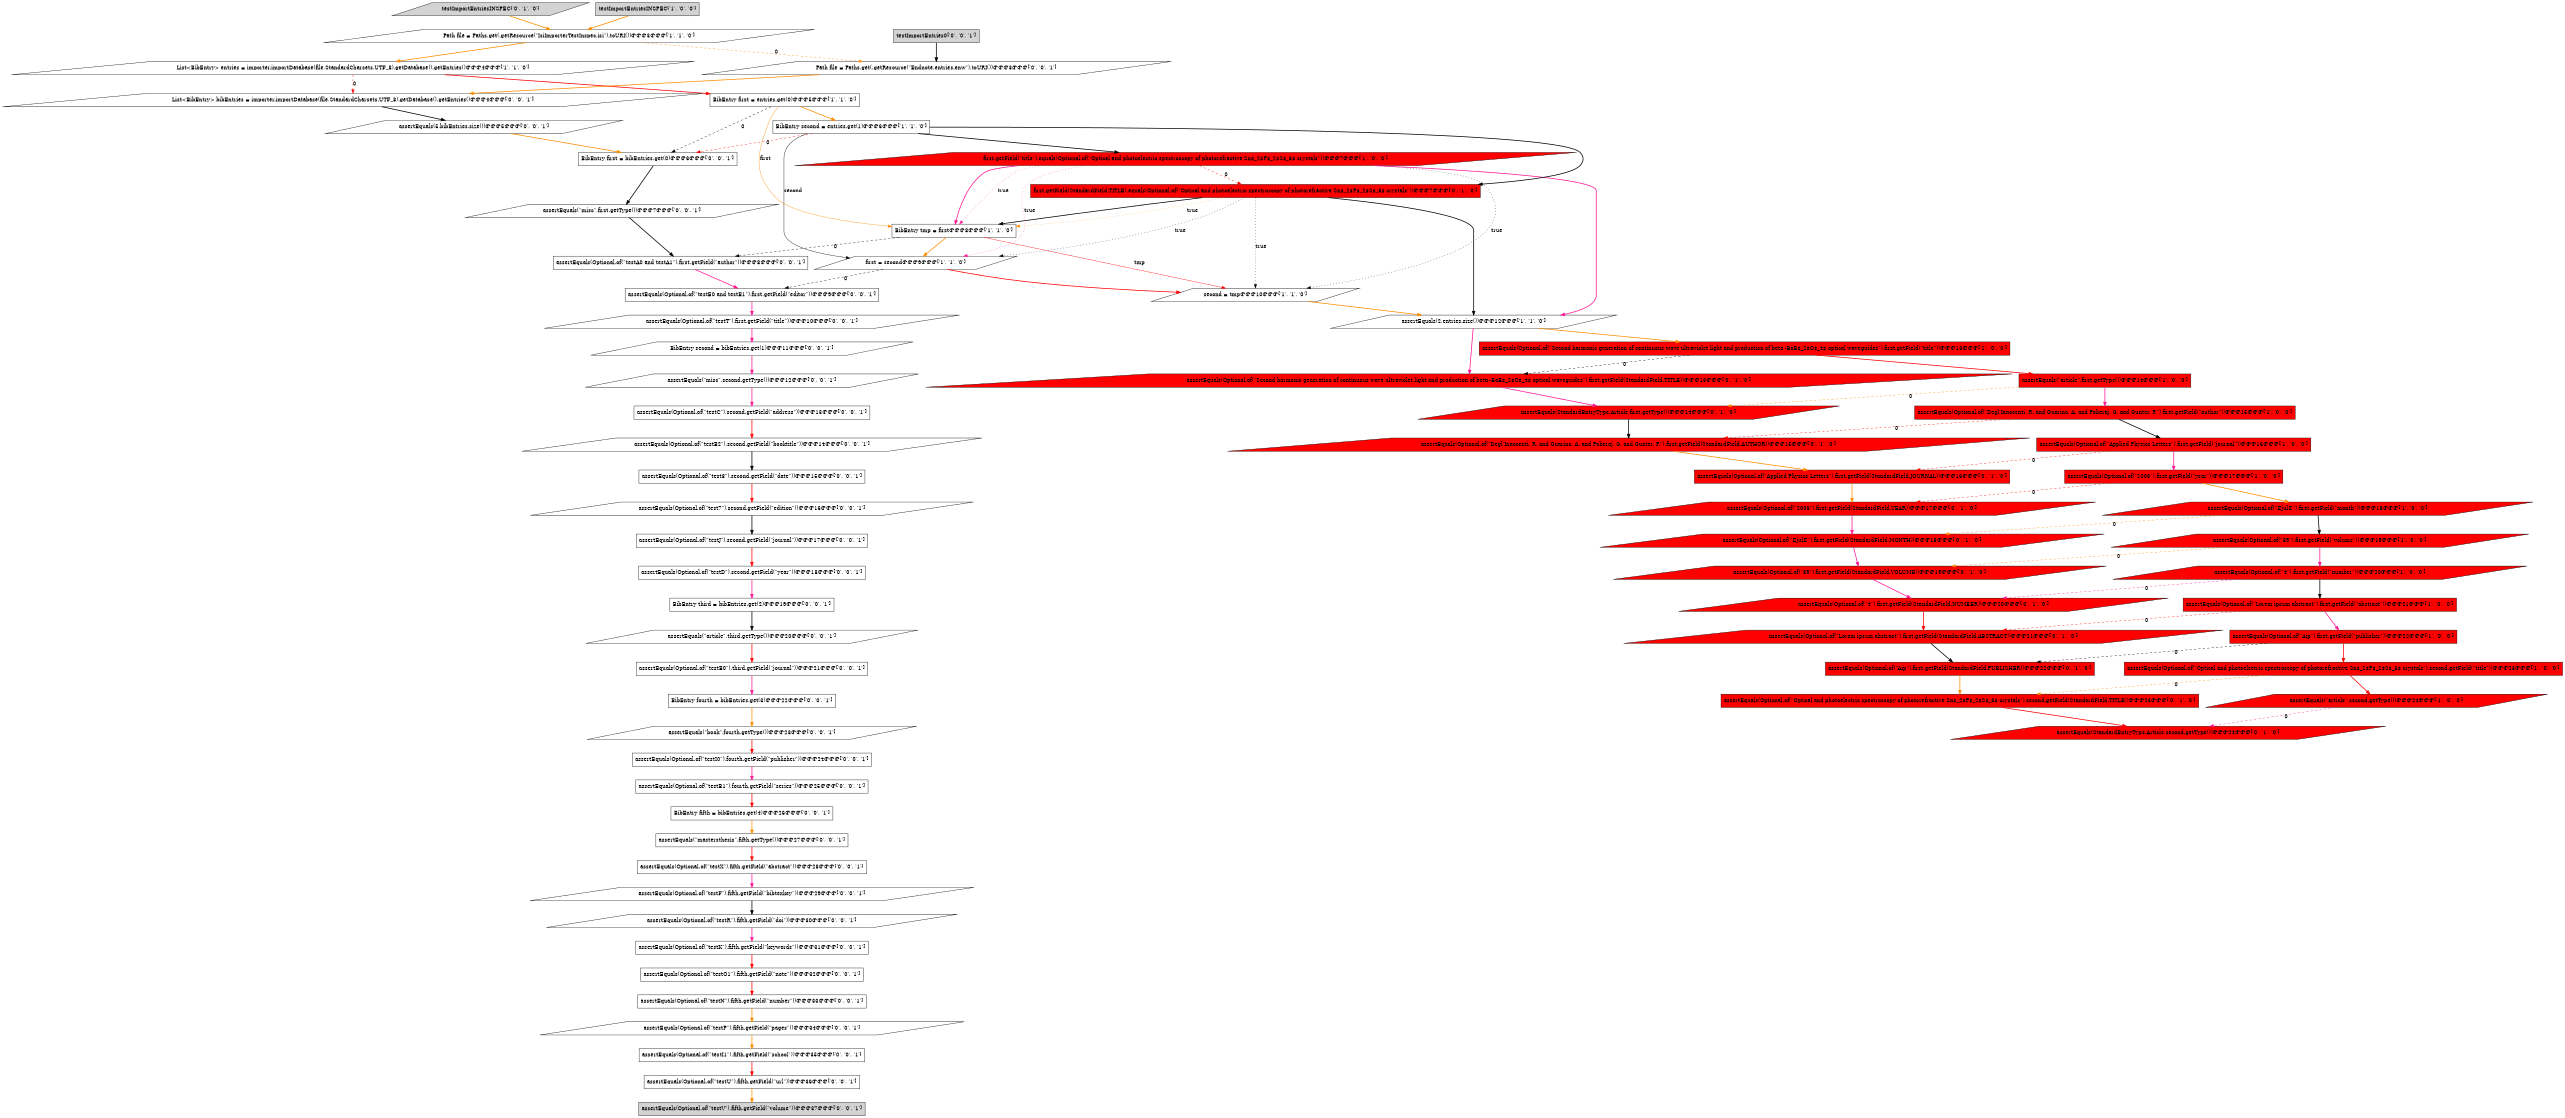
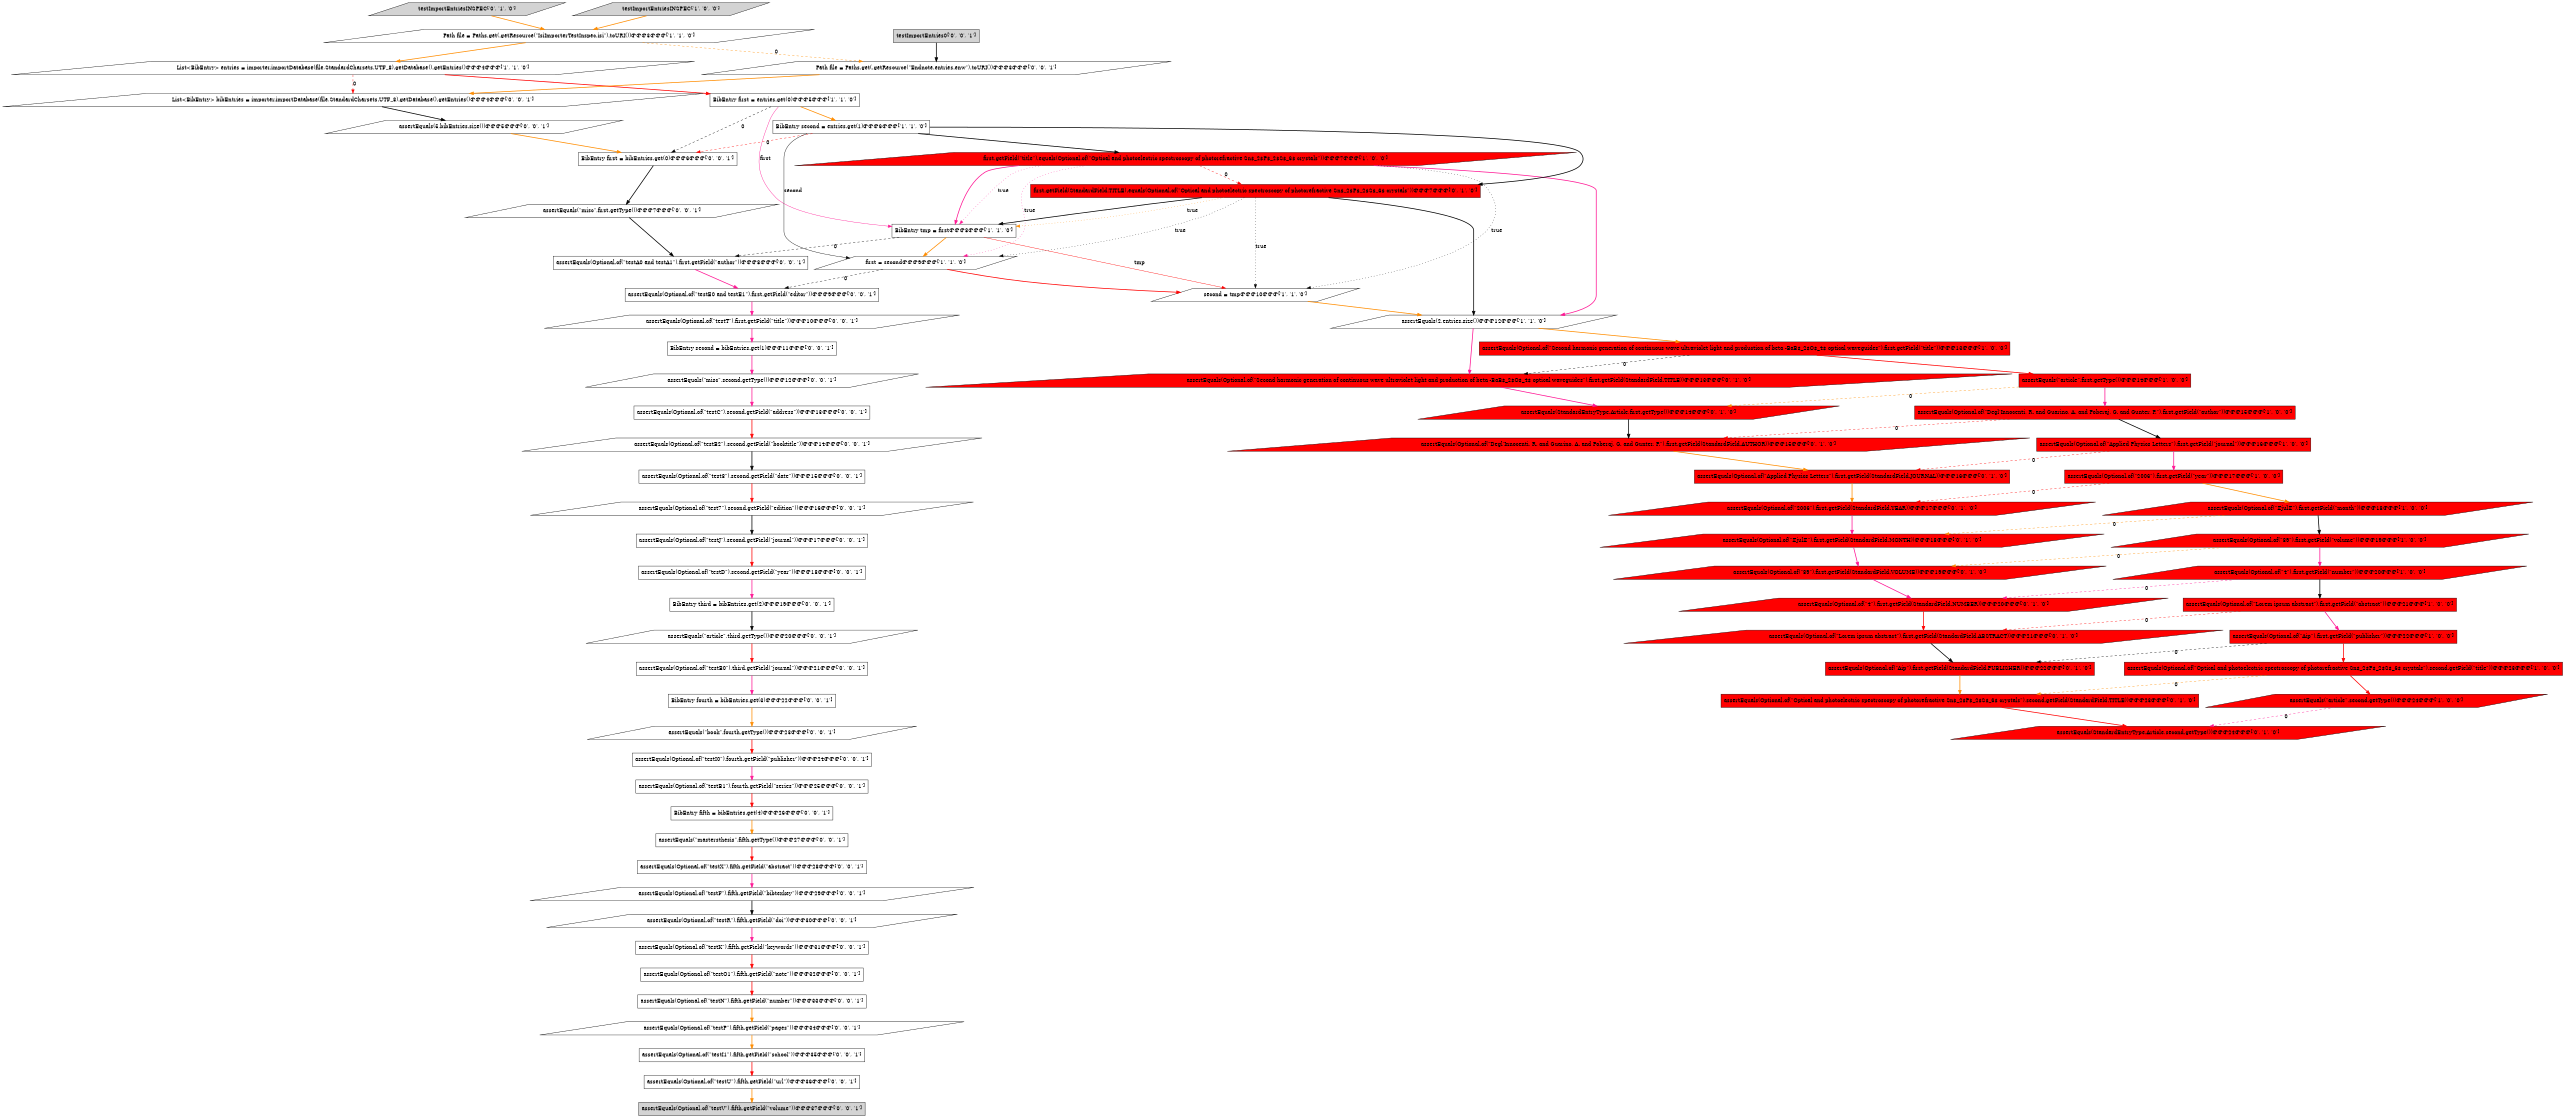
  digraph {
    node [fillcolor=white shape=box style=filled]
    edge [color=black style=bold]
    n1 [label="BibEntry first = bibEntries.get(0)@@@6@@@['0', '0', '1']"]
    n2 [label="assertEquals(\"misc\",first.getType())@@@7@@@['0', '0', '1']" shape=parallelogram]
    n3 [label="assertEquals(Optional.of(\"testA0 and testA1\"),first.getField(\"author\"))@@@8@@@['0', '0', '1']"]
    n4 [label="BibEntry fourth = bibEntries.get(3)@@@22@@@['0', '0', '1']"]
    n5 [label="assertEquals(\"book\",fourth.getType())@@@23@@@['0', '0', '1']" shape=parallelogram]
    n6 [label="assertEquals(Optional.of(\"testI0\"),fourth.getField(\"publisher\"))@@@24@@@['0', '0', '1']"]
    n7 [fillcolor=red label="assertEquals(Optional.of(\"Degl'Innocenti, R. and Guarino, A. and Poberaj, G. and Gunter, P.\"),first.getField(\"author\"))@@@15@@@['1', '0', '0']"]
    n8 [fillcolor=red label="assertEquals(Optional.of(\"Applied Physics Letters\"),first.getField(\"journal\"))@@@16@@@['1', '0', '0']"]
    n9 [fillcolor=red label="assertEquals(Optional.of(\"Degl'Innocenti, R. and Guarino, A. and Poberaj, G. and Gunter, P.\"),first.getField(StandardField.AUTHOR))@@@15@@@['0', '1', '0']" shape=parallelogram]
    n10 [fillcolor=red label="assertEquals(Optional.of(\"Applied Physics Letters\"),first.getField(StandardField.JOURNAL))@@@16@@@['0', '1', '0']"]
    n11 [fillcolor=red label="assertEquals(Optional.of(\"2006\"),first.getField(\"year\"))@@@17@@@['1', '0', '0']"]
    n12 [fillcolor=red label="first.getField(\"title\").equals(Optional.of(\"Optical and photoelectric spectroscopy of photorefractive Sn$_2$P$_2$S$_6$ crystals\"))@@@7@@@['1', '0', '0']" shape=parallelogram]
    n13 [label="assertEquals(2,entries.size())@@@12@@@['1', '1', '0']" shape=parallelogram]
    n14 [label="BibEntry tmp = first@@@8@@@['1', '1', '0']"]
    n15 [fillcolor=red label="first.getField(StandardField.TITLE).equals(Optional.of(\"Optical and photoelectric spectroscopy of photorefractive Sn$_2$P$_2$S$_6$ crystals\"))@@@7@@@['0', '1', '0']"]
    n16 [label="second = tmp@@@10@@@['1', '1', '0']" shape=parallelogram]
    n17 [label="first = second@@@9@@@['1', '1', '0']" shape=parallelogram]
    n18 [fillcolor=red label="assertEquals(Optional.of(\"Second harmonic generation of continuous wave ultraviolet light and production of beta -BaB$_2$O$_4$ optical waveguides\"),first.getField(StandardField.TITLE))@@@13@@@['0', '1', '0']" shape=parallelogram]
    n19 [fillcolor=red label="assertEquals(Optional.of(\"Second harmonic generation of continuous wave ultraviolet light and production of beta -BaB$_2$O$_4$ optical waveguides\"),first.getField(\"title\"))@@@13@@@['1', '0', '0']"]
    n20 [label="assertEquals(Optional.of(\"testE0 and testE1\"),first.getField(\"editor\"))@@@9@@@['0', '0', '1']"]
    n21 [label="BibEntry third = bibEntries.get(2)@@@19@@@['0', '0', '1']"]
    n22 [label="assertEquals(\"article\",third.getType())@@@20@@@['0', '0', '1']" shape=parallelogram]
    n23 [label="assertEquals(Optional.of(\"testB0\"),third.getField(\"journal\"))@@@21@@@['0', '0', '1']"]
    n24 [label="Path file = Paths.get(.getResource(\"IsiImporterTestInspec.isi\").toURI())@@@3@@@['1', '1', '0']" shape=parallelogram]
    n25 [label="List<BibEntry> entries = importer.importDatabase(file,StandardCharsets.UTF_8).getDatabase().getEntries()@@@4@@@['1', '1', '0']" shape=parallelogram]
    n26 [label="Path file = Paths.get(.getResource(\"Endnote.entries.enw\").toURI())@@@3@@@['0', '0', '1']" shape=parallelogram]
    n27 [label="BibEntry first = entries.get(0)@@@5@@@['1', '1', '0']"]
    n28 [label="List<BibEntry> bibEntries = importer.importDatabase(file,StandardCharsets.UTF_8).getDatabase().getEntries()@@@4@@@['0', '0', '1']" shape=parallelogram]
    n29 [fillcolor=red label="assertEquals(StandardEntryType.Article,first.getType())@@@14@@@['0', '1', '0']" shape=parallelogram]
    n30 [fillcolor=red label="assertEquals(\"article\",second.getType())@@@24@@@['1', '0', '0']" shape=parallelogram]
    n31 [fillcolor=red label="assertEquals(StandardEntryType.Article,second.getType())@@@24@@@['0', '1', '0']" shape=parallelogram]
    n32 [fillcolor=red label="assertEquals(Optional.of(\"2006\"),first.getField(StandardField.YEAR))@@@17@@@['0', '1', '0']" shape=parallelogram]
    n33 [fillcolor=red label="assertEquals(Optional.of(\"#jul#\"),first.getField(\"month\"))@@@18@@@['1', '0', '0']" shape=parallelogram]
    n34 [fillcolor=red label="assertEquals(Optional.of(\"4\"),first.getField(StandardField.NUMBER))@@@20@@@['0', '1', '0']" shape=parallelogram]
    n35 [fillcolor=red label="assertEquals(Optional.of(\"Lorem ipsum abstract\"),first.getField(StandardField.ABSTRACT))@@@21@@@['0', '1', '0']" shape=parallelogram]
    n36 [fillcolor=red label="assertEquals(Optional.of(\"Aip\"),first.getField(StandardField.PUBLISHER))@@@22@@@['0', '1', '0']"]
    n37 [label="assertEquals(Optional.of(\"testC\"),second.getField(\"address\"))@@@13@@@['0', '0', '1']"]
    n38 [label="assertEquals(Optional.of(\"testB2\"),second.getField(\"booktitle\"))@@@14@@@['0', '0', '1']" shape=parallelogram]
    n39 [label="assertEquals(Optional.of(\"test8\"),second.getField(\"date\"))@@@15@@@['0', '0', '1']"]
    n40 [label="assertEquals(Optional.of(\"testF\"),fifth.getField(\"bibtexkey\"))@@@29@@@['0', '0', '1']" shape=parallelogram]
    n41 [label="assertEquals(Optional.of(\"testR\"),fifth.getField(\"doi\"))@@@30@@@['0', '0', '1']" shape=parallelogram]
    n42 [label="assertEquals(Optional.of(\"testK\"),fifth.getField(\"keywords\"))@@@31@@@['0', '0', '1']"]
    n43 [label="assertEquals(Optional.of(\"testI1\"),fifth.getField(\"school\"))@@@35@@@['0', '0', '1']"]
    n44 [label="assertEquals(Optional.of(\"testU\"),fifth.getField(\"url\"))@@@36@@@['0', '0', '1']"]
    n45 [fillcolor=lightgray label="assertEquals(Optional.of(\"testV\"),fifth.getField(\"volume\"))@@@37@@@['0', '0', '1']"]
    n46 [fillcolor=red label="assertEquals(Optional.of(\"#jul#\"),first.getField(StandardField.MONTH))@@@18@@@['0', '1', '0']" shape=parallelogram]
    n47 [fillcolor=red label="assertEquals(Optional.of(\"89\"),first.getField(StandardField.VOLUME))@@@19@@@['0', '1', '0']" shape=parallelogram]
    n48 [fillcolor=lightgray label="testImportEntriesINSPEC['0', '1', '0']" shape=parallelogram]
    n49 [label="assertEquals(\"misc\",second.getType())@@@12@@@['0', '0', '1']" shape=parallelogram]
    n50 [fillcolor=red label="assertEquals(Optional.of(\"Lorem ipsum abstract\"),first.getField(\"abstract\"))@@@21@@@['1', '0', '0']"]
    n51 [fillcolor=red label="assertEquals(Optional.of(\"Aip\"),first.getField(\"publisher\"))@@@22@@@['1', '0', '0']"]
    n52 [fillcolor=red label="assertEquals(Optional.of(\"Optical and photoelectric spectroscopy of photorefractive Sn$_2$P$_2$S$_6$ crystals\"),second.getField(\"title\"))@@@23@@@['1', '0', '0']"]
    n53 [fillcolor=red label="assertEquals(Optional.of(\"89\"),first.getField(\"volume\"))@@@19@@@['1', '0', '0']" shape=parallelogram]
    n54 [fillcolor=red label="assertEquals(Optional.of(\"4\"),first.getField(\"number\"))@@@20@@@['1', '0', '0']" shape=parallelogram]
    n55 [label="assertEquals(Optional.of(\"testD\"),second.getField(\"year\"))@@@18@@@['0', '0', '1']"]
-   n56 [label="BibEntry second = bibEntries.get(1)@@@11@@@['0', '0', '1']" shape=parallelogram]
+   n56 [label="BibEntry second = bibEntries.get(1)@@@11@@@['0', '0', '1']"]
    n57 [label="assertEquals(Optional.of(\"testN\"),fifth.getField(\"number\"))@@@33@@@['0', '0', '1']"]
    n58 [label="assertEquals(Optional.of(\"testP\"),fifth.getField(\"pages\"))@@@34@@@['0', '0', '1']" shape=parallelogram]
    n59 [label="assertEquals(Optional.of(\"testB1\"),fourth.getField(\"series\"))@@@25@@@['0', '0', '1']"]
    n60 [label="assertEquals(Optional.of(\"testX\"),fifth.getField(\"abstract\"))@@@28@@@['0', '0', '1']"]
    n61 [label="assertEquals(Optional.of(\"testT\"),first.getField(\"title\"))@@@10@@@['0', '0', '1']" shape=parallelogram]
    n62 [fillcolor=red label="assertEquals(Optional.of(\"Optical and photoelectric spectroscopy of photorefractive Sn$_2$P$_2$S$_6$ crystals\"),second.getField(StandardField.TITLE))@@@23@@@['0', '1', '0']"]
    n63 [label="BibEntry fifth = bibEntries.get(4)@@@26@@@['0', '0', '1']"]
    n64 [fillcolor=red label="assertEquals(\"article\",first.getType())@@@14@@@['1', '0', '0']"]
    n65 [label="BibEntry second = entries.get(1)@@@6@@@['1', '1', '0']"]
    n66 [label="assertEquals(5,bibEntries.size())@@@5@@@['0', '0', '1']" shape=parallelogram]
-   n67 [fillcolor=lightgray label="testImportEntriesINSPEC['1', '0', '0']"]
+   n67 [fillcolor=lightgray label="testImportEntriesINSPEC['1', '0', '0']" shape=parallelogram]
    n68 [label="assertEquals(Optional.of(\"testO1\"),fifth.getField(\"note\"))@@@32@@@['0', '0', '1']"]
    n69 [label="assertEquals(\"mastersthesis\",fifth.getType())@@@27@@@['0', '0', '1']"]
    n70 [fillcolor=lightgray label="testImportEntries0['0', '0', '1']"]
    n71 [label="assertEquals(Optional.of(\"test7\"),second.getField(\"edition\"))@@@16@@@['0', '0', '1']" shape=parallelogram]
    n72 [label="assertEquals(Optional.of(\"testJ\"),second.getField(\"journal\"))@@@17@@@['0', '0', '1']"]
    n1 -> n2
    n2 -> n3
    n3 -> n20 [color=deeppink]
    n4 -> n5 [color=darkorange]
    n5 -> n6 [color=red]
    n6 -> n59 [color=deeppink]
    n7 -> n8
    n7 -> n9 [color=red label=0 style=dashed]
    n8 -> n10 [color=red label=0 style=dashed]
    n8 -> n11 [color=deeppink]
    n9 -> n10 [color=darkorange]
    n10 -> n32 [color=darkorange]
    n11 -> n32 [color=red label=0 style=dashed]
    n11 -> n33 [color=darkorange]
    n12 -> n13 [color=deeppink]
    n12 -> n14 [color=deeppink]
    n12 -> n14 [color=deeppink label=true style=dotted]
    n12 -> n15 [color=red label=0 style=dashed]
    n12 -> n16 [label=true style=dotted]
    n12 -> n17 [color=deeppink label=true style=dotted]
    n13 -> n18 [color=deeppink]
    n13 -> n19 [color=darkorange]
    n14 -> n3 [label=0 style=dashed]
    n14 -> n16 [color=red label=tmp style=solid]
    n14 -> n17 [color=darkorange]
    n15 -> n13
    n15 -> n14
    n15 -> n14 [color=darkorange label=true style=dotted]
    n15 -> n16 [label=true style=dotted]
    n15 -> n17 [label=true style=dotted]
    n16 -> n13 [color=darkorange]
    n17 -> n16 [color=red]
    n17 -> n20 [label=0 style=dashed]
    n18 -> n29 [color=deeppink]
    n19 -> n18 [label=0 style=dashed]
    n19 -> n64 [color=red]
    n20 -> n61 [color=deeppink]
    n21 -> n22
    n22 -> n23 [color=red]
    n23 -> n4 [color=deeppink]
    n24 -> n25 [color=darkorange]
    n24 -> n26 [color=darkorange label=0 style=dashed]
    n25 -> n27 [color=red]
    n25 -> n28 [color=red label=0 style=dashed]
    n26 -> n28 [color=darkorange]
    n27 -> n1 [label=0 style=dashed]
-   n27 -> n14 [color=darkorange label=first style=solid]
+   n27 -> n14 [color=deeppink label=first style=solid]
    n27 -> n65 [color=darkorange]
    n28 -> n66
    n29 -> n9
    n30 -> n31 [color=deeppink label=0 style=dashed]
    n32 -> n46 [color=deeppink]
    n33 -> n46 [color=darkorange label=0 style=dashed]
    n33 -> n53
    n34 -> n35 [color=red]
    n35 -> n36
    n36 -> n62 [color=darkorange]
    n37 -> n38 [color=red]
    n38 -> n39
    n39 -> n71 [color=red]
    n40 -> n41
    n41 -> n42 [color=deeppink]
    n42 -> n68 [color=red]
    n43 -> n44 [color=red]
    n44 -> n45 [color=darkorange]
    n46 -> n47 [color=deeppink]
    n47 -> n34 [color=deeppink]
    n48 -> n24 [color=darkorange]
    n49 -> n37 [color=deeppink]
    n50 -> n35 [color=red label=0 style=dashed]
    n50 -> n51 [color=deeppink]
    n51 -> n36 [label=0 style=dashed]
    n51 -> n52 [color=red]
    n52 -> n30 [color=red]
    n52 -> n62 [color=darkorange label=0 style=dashed]
    n53 -> n47 [color=darkorange label=0 style=dashed]
    n53 -> n54 [color=deeppink]
    n54 -> n34 [color=deeppink label=0 style=dashed]
    n54 -> n50
    n55 -> n21 [color=deeppink]
    n56 -> n49 [color=deeppink]
    n57 -> n58 [color=darkorange]
    n58 -> n43 [color=darkorange]
    n59 -> n63 [color=red]
    n60 -> n40 [color=deeppink]
    n61 -> n56 [color=deeppink]
    n62 -> n31 [color=red]
    n63 -> n69 [color=darkorange]
    n64 -> n7 [color=deeppink]
    n64 -> n29 [color=darkorange label=0 style=dashed]
    n65 -> n1 [color=red label=0 style=dashed]
    n65 -> n12
    n65 -> n15
    n65 -> n17 [label=second style=solid]
    n66 -> n1 [color=darkorange]
    n67 -> n24 [color=darkorange]
    n68 -> n57 [color=red]
    n69 -> n60 [color=red]
    n70 -> n26
    n71 -> n72
    n72 -> n55 [color=red]
  }
